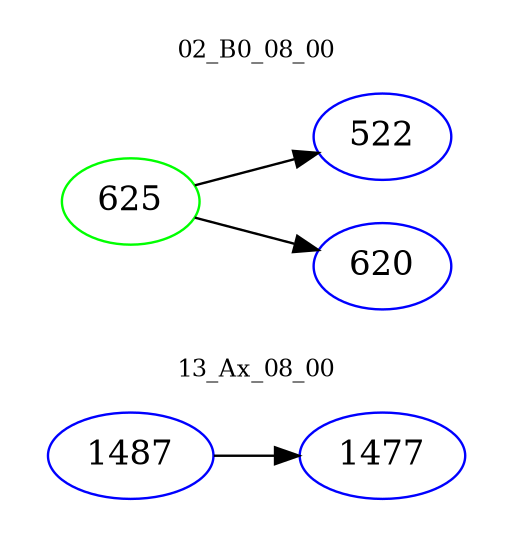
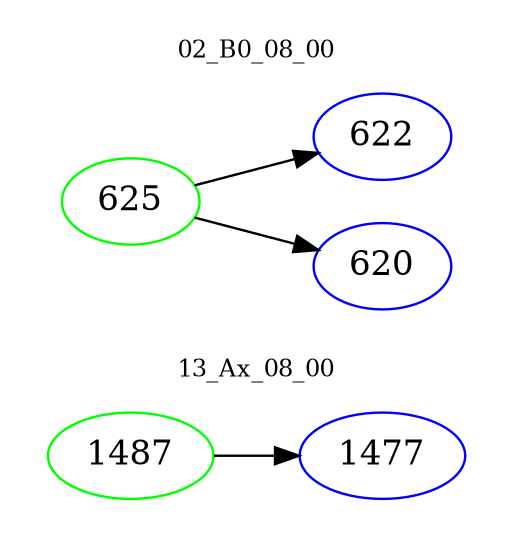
  digraph {
    rankdir=LR
    node [color=blue]
    edge [color=black]
-   n1 [label=1487]
+   n1 [color=green label=1487]
    n2 [label=1477]
    n3 [color=green label=625]
    n4 [label=620]
-   n5 [label=522]
+   n5 [label=622]
    subgraph cluster_1 {
      color=white
      fontsize=10
      label="13_Ax_08_00"
      n1
      n2
    }
    subgraph cluster_2 {
      color=white
      fontsize=10
      label="02_B0_08_00"
      n3
      n4
      n5
    }
    n1 -> n2
    n3 -> n4
    n3 -> n5
  }
